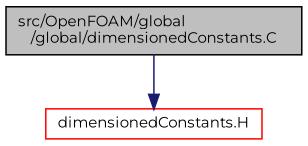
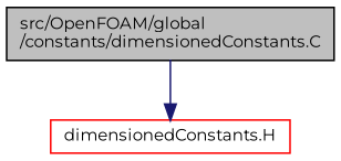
  digraph {
    fontname=Montserrat
    node [fontname=Montserrat fontsize=10 shape=record]
-   n1 [color=black fillcolor=grey75 fontcolor=black height=0.2 label="src/OpenFOAM/global\l/global/dimensionedConstants.C" style=filled width=0.4]
+   n1 [color=black fillcolor=grey75 fontcolor=black height=0.2 label="src/OpenFOAM/global\l/constants/dimensionedConstants.C" style=filled width=0.4]
    n2 [color=red height=0.2 label="dimensionedConstants.H" width=0.4]
    n1 -> n2 [color=midnightblue fontname=Montserrat fontsize=10 labelfontname=FreeSans labelfontsize=10 style=solid]
  }
